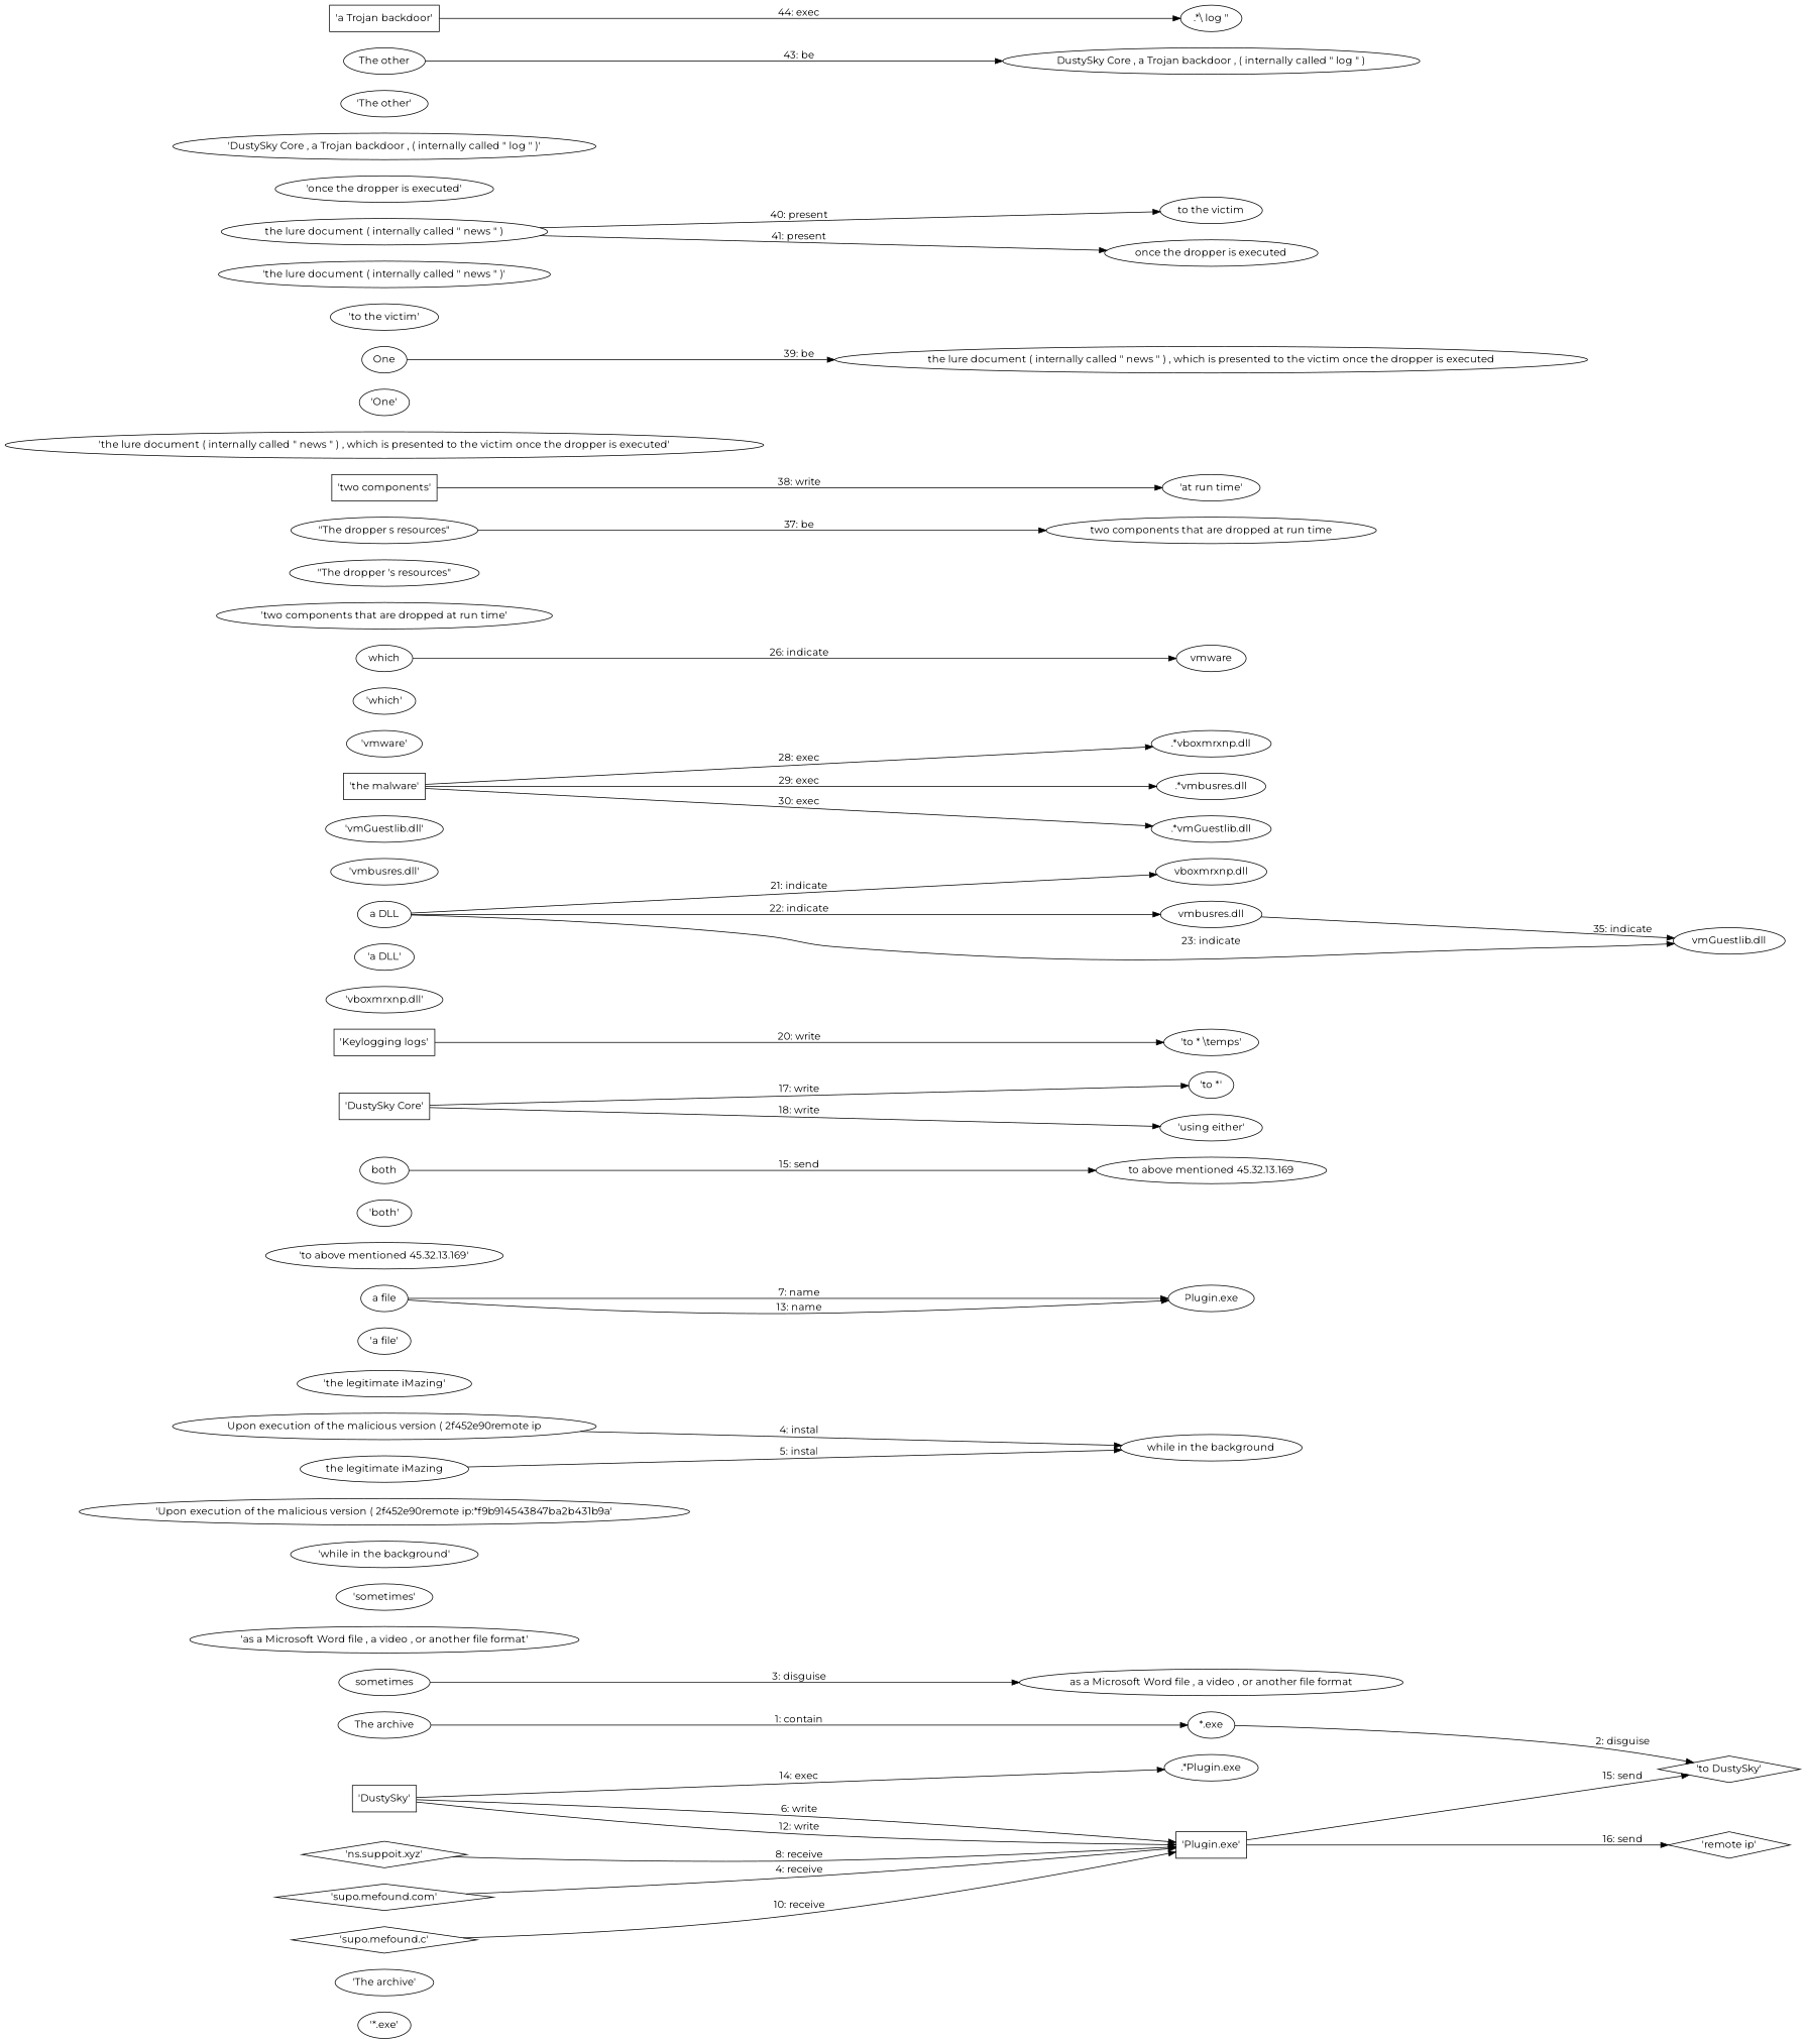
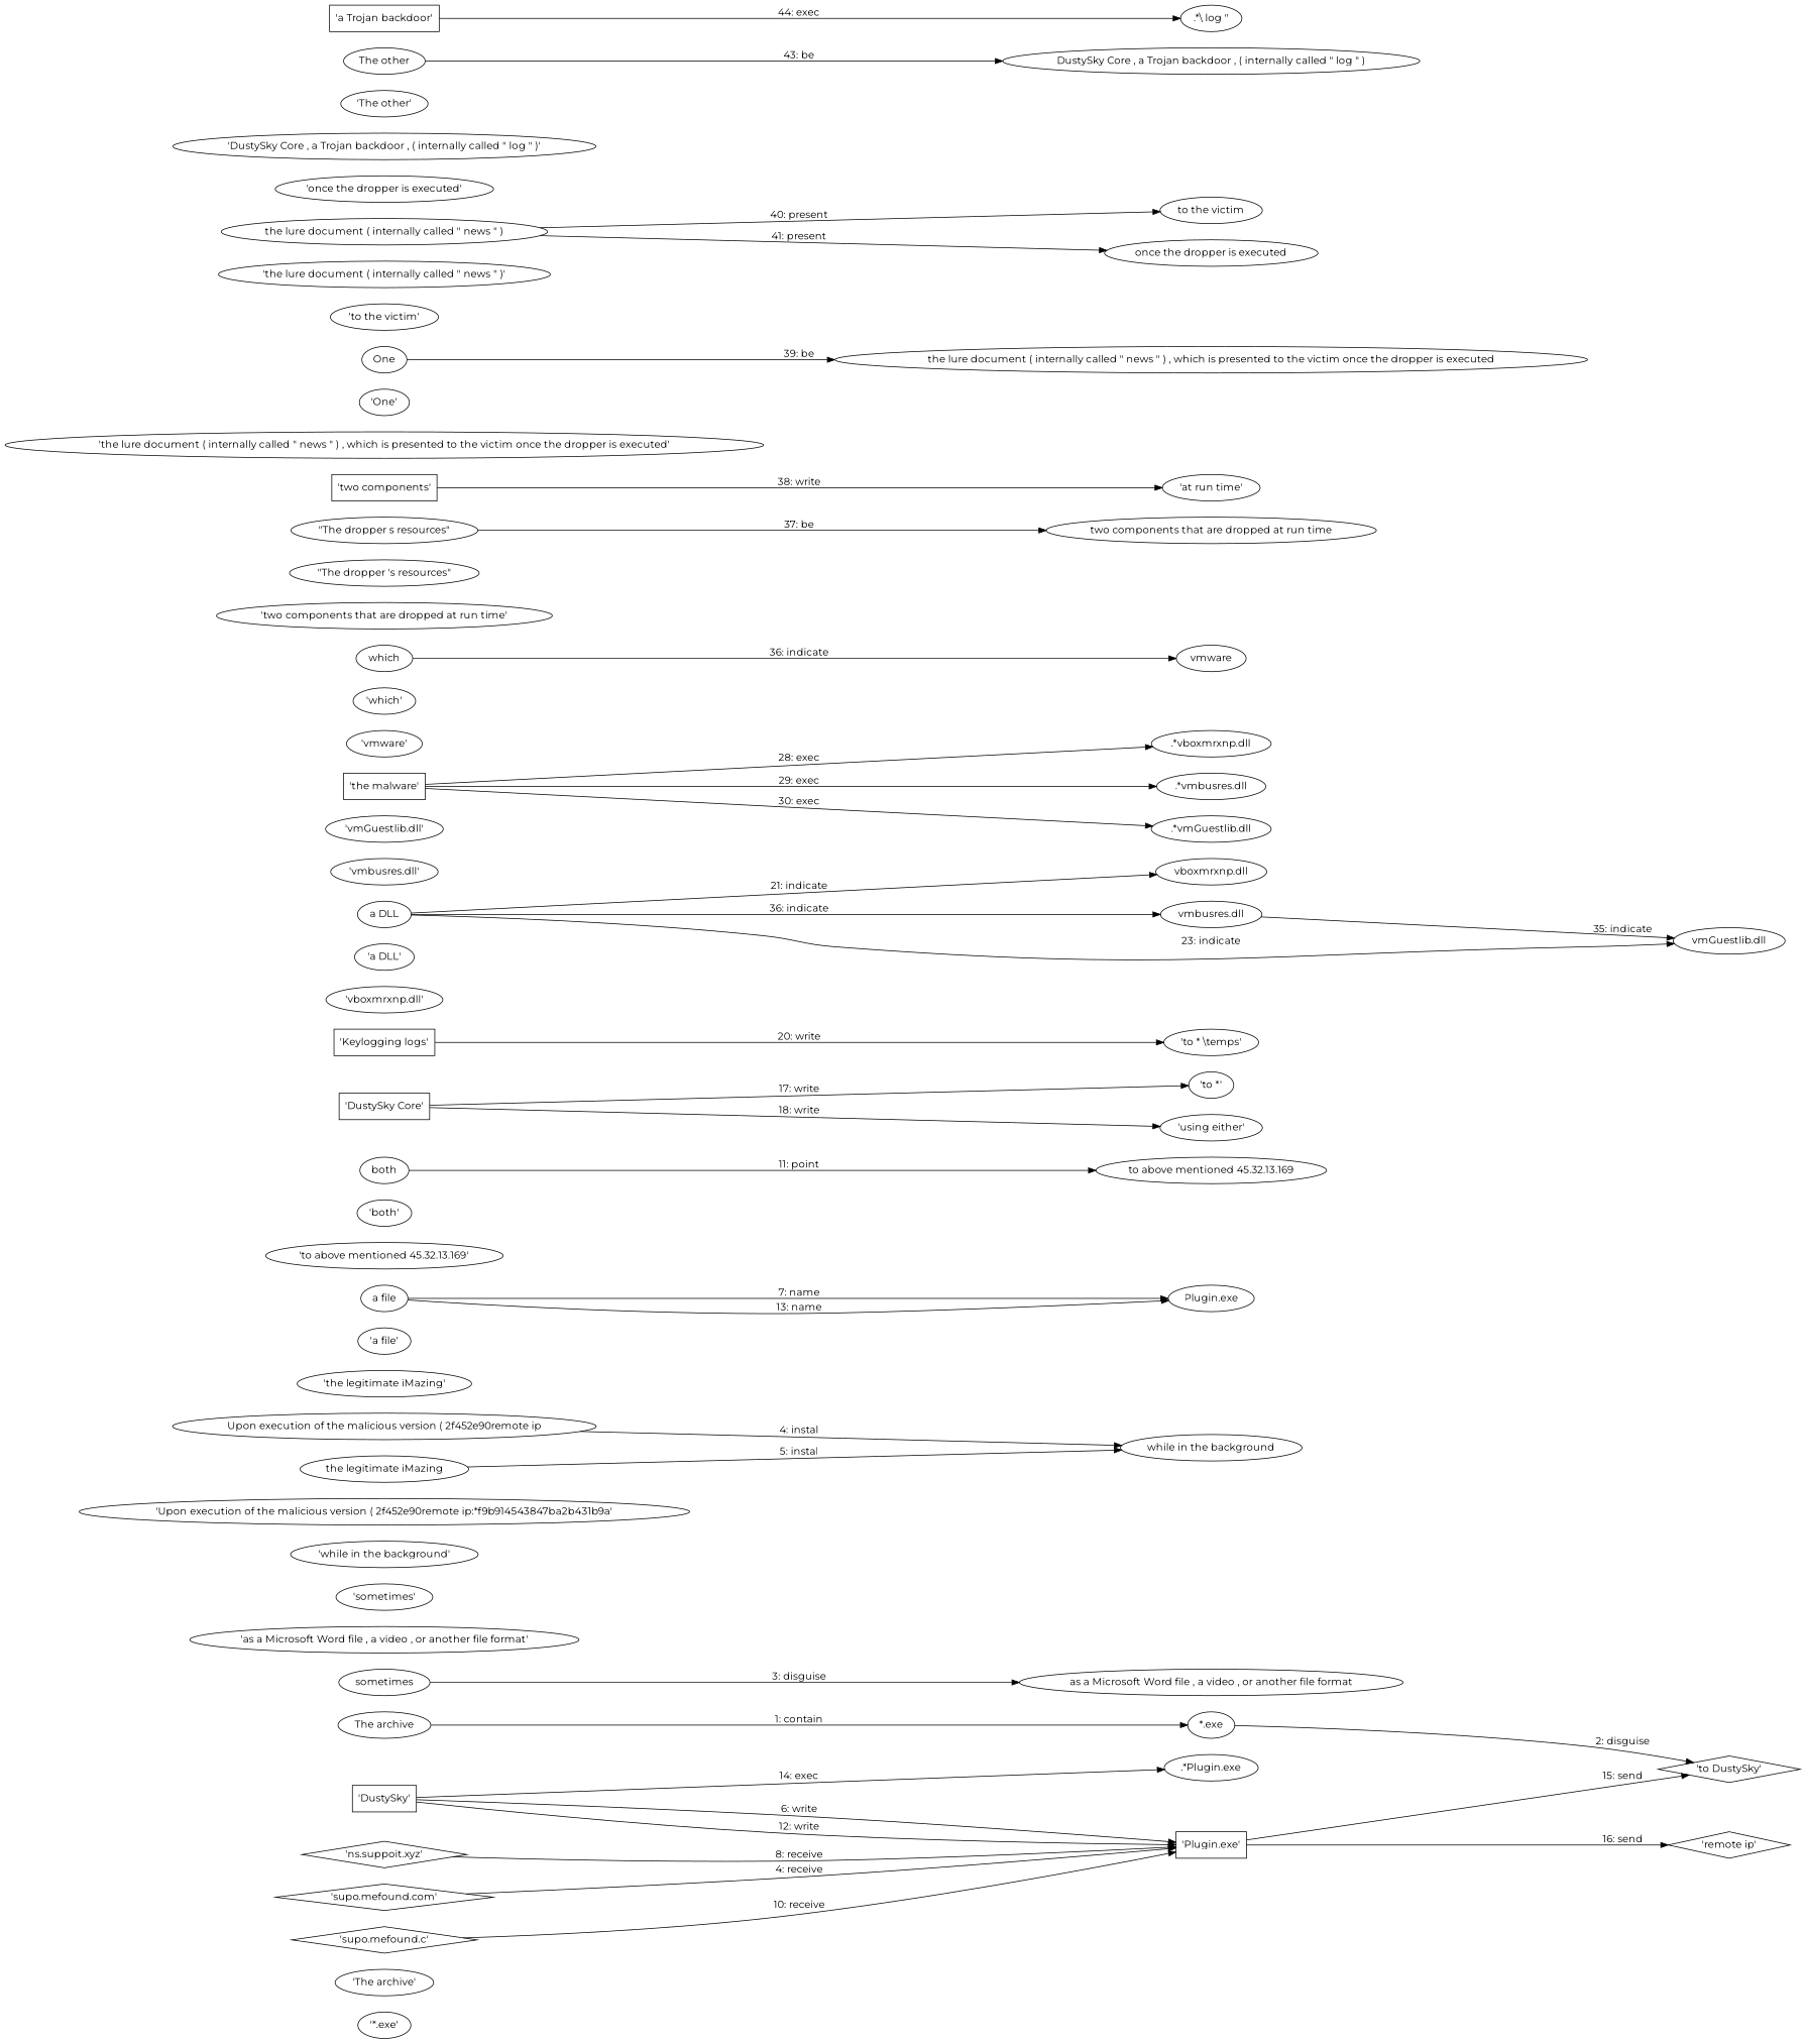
  digraph {
    engine=neato
    fixedsize=false
    fontname=Montserrat
    fontsize=10
    nodesep=0.3
    rankdir=LR
    ranksep=0
    splines=true
    node [fontname=Montserrat node_type=file shape=ellipse]
    edge [fontname=Montserrat]
    "'*.exe'"
    "'The archive'"
    "The archive" [node_type="" shape=""]
    "*.exe" [node_type="" shape=""]
    "'to DustySky'" [shape=diamond node_type=""]
    "as a Microsoft Word file , a video , or another file format" [node_type="" shape=""]
    "'as a Microsoft Word file , a video , or another file format'"
    "'sometimes'"
    sometimes [node_type="" shape=""]
    "'while in the background'"
    "'Upon execution of the malicious version ( 2f452e90remote ip:*f9b914543847ba2b431b9a'"
    "Upon execution of the malicious version ( 2f452e90remote ip" [node_type="" shape=""]
    "while in the background" [node_type="" shape=""]
    "'the legitimate iMazing'"
    "the legitimate iMazing" [node_type="" shape=""]
    "'Plugin.exe'" [shape=box]
    "'remote ip'" [shape=diamond node_type=""]
    "'DustySky'" [node_type=Process shape=box]
    ".*\Plugin.exe" [node_type=File]
    "'a file'"
    "a file" [node_type="" shape=""]
    "Plugin.exe" [node_type="" shape=""]
    "'ns.suppoit.xyz'" [shape=diamond]
    "'supo.mefound.com'" [shape=diamond]
    "'supo.mefound.c'" [shape=diamond]
    "'to above mentioned 45.32.13.169'"
    "'both'"
    both [node_type="" shape=""]
    "to above mentioned 45.32.13.169" [node_type="" shape=""]
    "'DustySky Core'" [node_type=Process shape=box]
    "'to *'"
    "'using either'"
    "'Keylogging logs'" [node_type=Process shape=box]
    "'to * \\temps'"
    "'vboxmrxnp.dll'"
    "'a DLL'"
    "a DLL" [node_type="" shape=""]
    "vboxmrxnp.dll" [node_type="" shape=""]
    "vmbusres.dll" [node_type="" shape=""]
    "vmGuestlib.dll" [node_type="" shape=""]
    "'vmbusres.dll'"
    "'vmGuestlib.dll'"
    "'the malware'" [node_type=Process shape=box]
    ".*\vboxmrxnp.dll" [node_type=File]
    ".*\vmbusres.dll" [node_type=File]
    ".*\vmGuestlib.dll" [node_type=File]
    "'vmware'"
    "'which'"
    which [node_type="" shape=""]
    vmware [node_type="" shape=""]
    "'two components that are dropped at run time'"
    "\"The dropper 's resources\""
    "\"The dropper s resources\"" [node_type="" shape=""]
    "two components that are dropped at run time" [node_type="" shape=""]
    "'two components'" [node_type=Process shape=box]
    "'at run time'"
    "'the lure document ( internally called \" news \" ) , which is presented to the victim once the dropper is executed'"
    "'One'"
    One [node_type="" shape=""]
    "the lure document ( internally called \" news \" ) , which is presented to the victim once the dropper is executed" [node_type="" shape=""]
    "'to the victim'"
    "'the lure document ( internally called \" news \" )'"
    "the lure document ( internally called \" news \" )" [node_type="" shape=""]
    "to the victim" [node_type="" shape=""]
    "once the dropper is executed" [node_type="" shape=""]
    "'once the dropper is executed'"
    "'DustySky Core , a Trojan backdoor , ( internally called \" log \" )'"
    "'The other'"
    "The other" [node_type="" shape=""]
    "DustySky Core , a Trojan backdoor , ( internally called \" log \" )" [node_type="" shape=""]
    "'a Trojan backdoor'" [node_type=Process shape=box]
    ".*\\ log \"" [node_type=File]
    "The archive" -> "*.exe" [label="1: contain"]
    "*.exe" -> "'to DustySky'" [label="2: disguise"]
    sometimes -> "as a Microsoft Word file , a video , or another file format" [label="3: disguise"]
    "Upon execution of the malicious version ( 2f452e90remote ip" -> "while in the background" [label="4: instal" tailport="*f9b914543847ba2b431b9a"]
    "the legitimate iMazing" -> "while in the background" [label="5: instal"]
    "'Plugin.exe'" -> "'to DustySky'" [label="15: send"]
    "'Plugin.exe'" -> "'remote ip'" [label="16: send"]
    "'DustySky'" -> "'Plugin.exe'" [label="6: write"]
    "'DustySky'" -> "'Plugin.exe'" [label="12: write"]
    "'DustySky'" -> ".*\Plugin.exe" [label="14: exec"]
    "a file" -> "Plugin.exe" [label="7: name"]
    "a file" -> "Plugin.exe" [label="13: name"]
    "'ns.suppoit.xyz'" -> "'Plugin.exe'" [label="8: receive"]
    "'supo.mefound.com'" -> "'Plugin.exe'" [label="4: receive"]
    "'supo.mefound.c'" -> "'Plugin.exe'" [label="10: receive"]
-   both -> "to above mentioned 45.32.13.169" [label="15: send"]
+   both -> "to above mentioned 45.32.13.169" [label="11: point"]
    "'DustySky Core'" -> "'to *'" [label="17: write"]
    "'DustySky Core'" -> "'using either'" [label="18: write"]
    "'Keylogging logs'" -> "'to * \\temps'" [label="20: write"]
    "a DLL" -> "vboxmrxnp.dll" [label="21: indicate"]
-   "a DLL" -> "vmbusres.dll" [label="22: indicate"]
+   "a DLL" -> "vmbusres.dll" [label="36: indicate"]
    "a DLL" -> "vmGuestlib.dll" [label="23: indicate"]
    "vmbusres.dll" -> "vmGuestlib.dll" [label="35: indicate"]
    "'the malware'" -> ".*\vboxmrxnp.dll" [label="28: exec"]
    "'the malware'" -> ".*\vmbusres.dll" [label="29: exec"]
    "'the malware'" -> ".*\vmGuestlib.dll" [label="30: exec"]
-   which -> vmware [label="26: indicate"]
+   which -> vmware [label="36: indicate"]
    "\"The dropper s resources\"" -> "two components that are dropped at run time" [label="37: be"]
    "'two components'" -> "'at run time'" [label="38: write"]
    One -> "the lure document ( internally called \" news \" ) , which is presented to the victim once the dropper is executed" [label="39: be"]
    "the lure document ( internally called \" news \" )" -> "to the victim" [label="40: present"]
    "the lure document ( internally called \" news \" )" -> "once the dropper is executed" [label="41: present"]
    "The other" -> "DustySky Core , a Trojan backdoor , ( internally called \" log \" )" [label="43: be"]
    "'a Trojan backdoor'" -> ".*\\ log \"" [label="44: exec"]
  }
